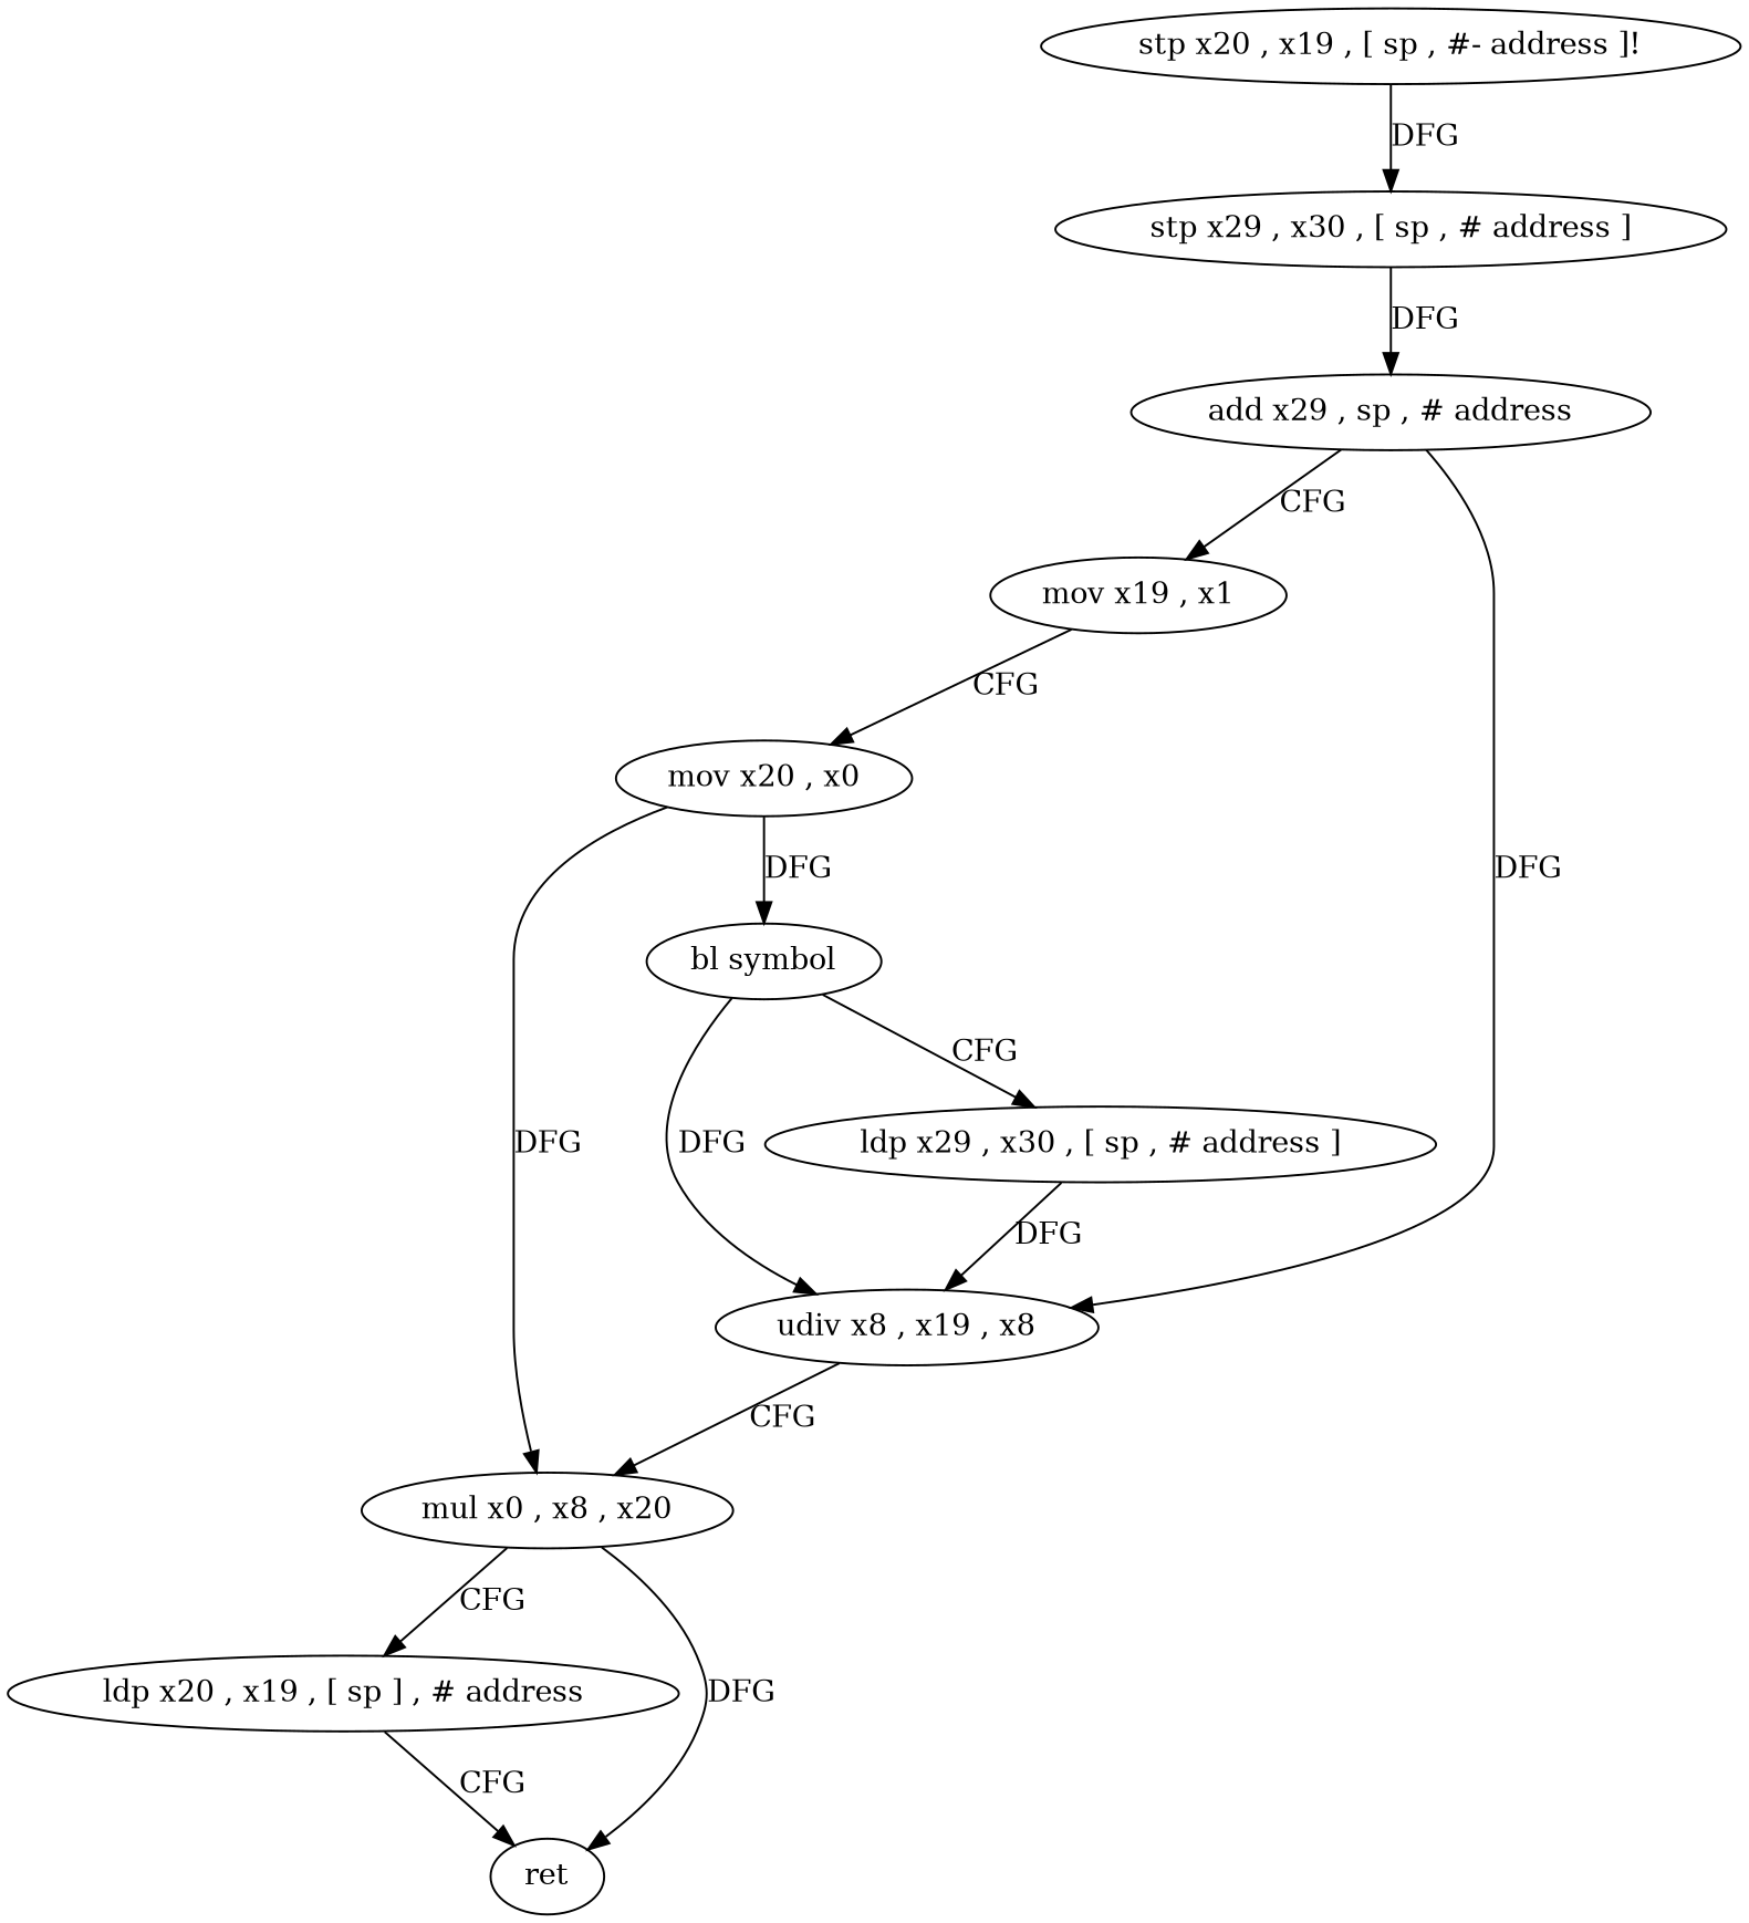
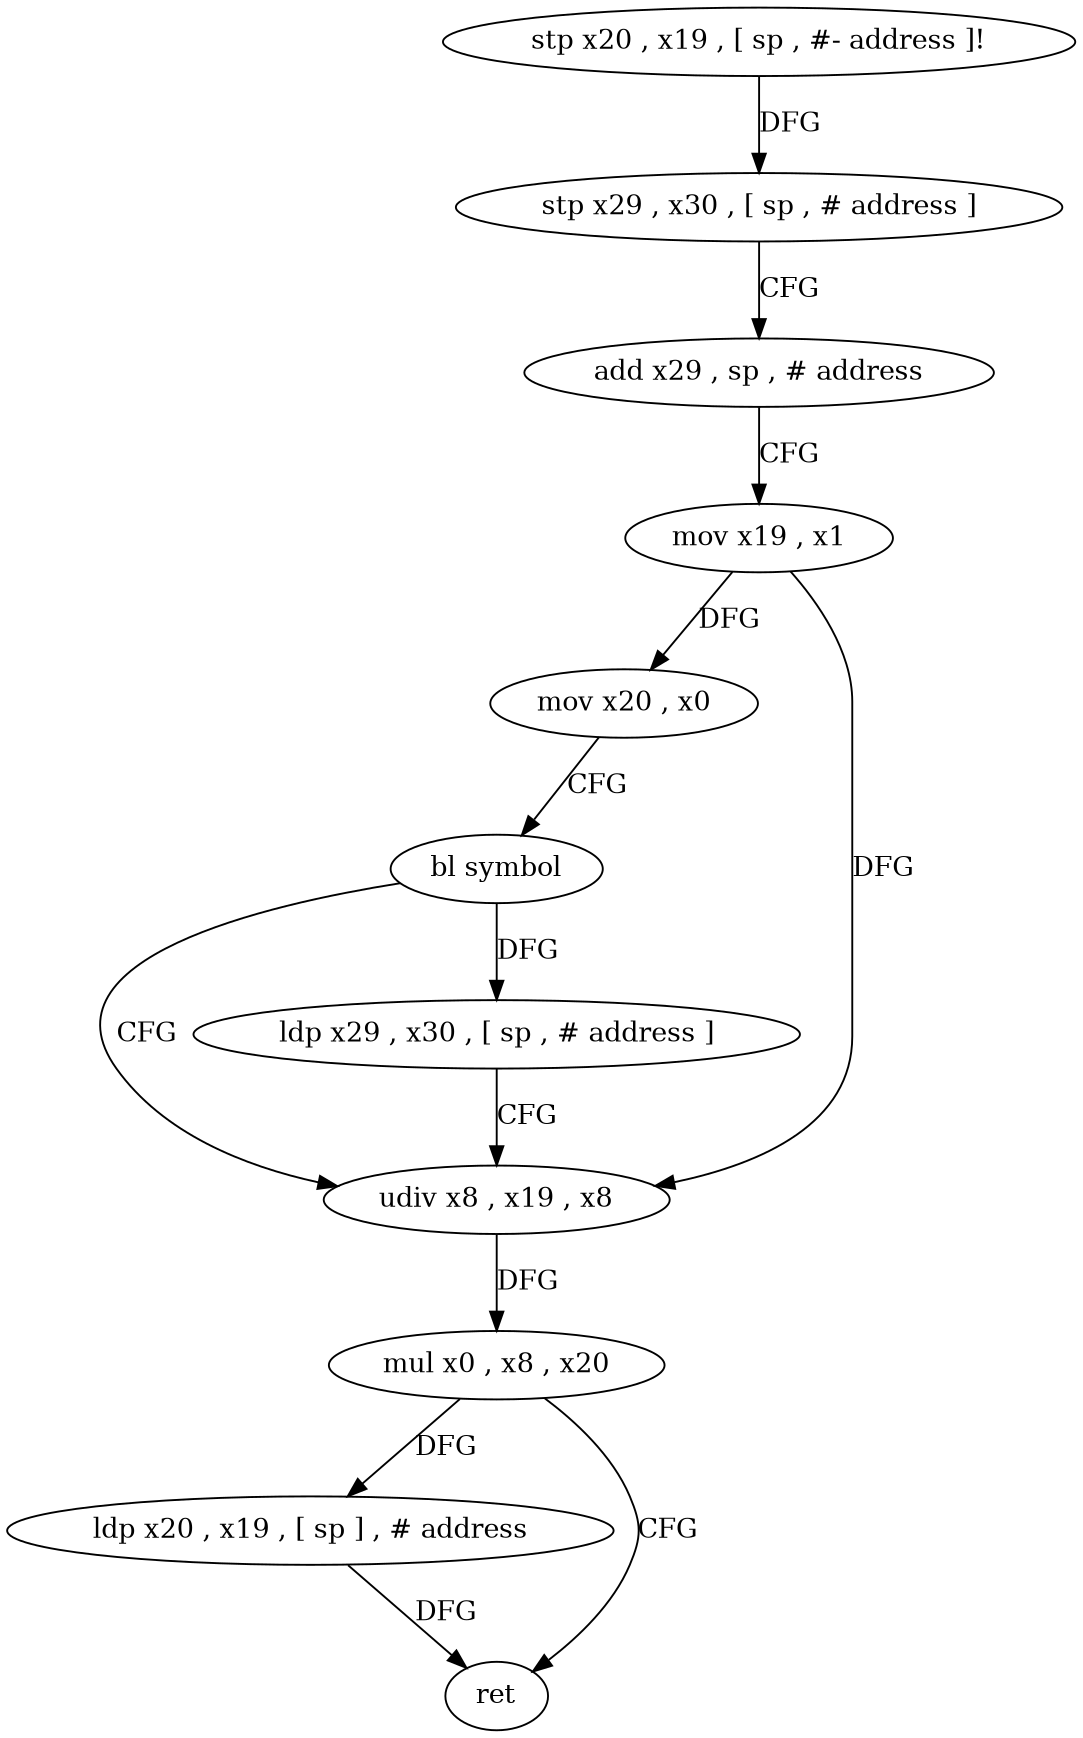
  digraph {
    n1 [label="stp x20 , x19 , [ sp , #- address ]!"]
    n2 [label="stp x29 , x30 , [ sp , # address ]"]
    n3 [label="add x29 , sp , # address"]
    n4 [label="mov x19 , x1"]
    n5 [label="mov x20 , x0"]
    n6 [label="udiv x8 , x19 , x8"]
    n7 [label="bl symbol"]
    n8 [label="mul x0 , x8 , x20"]
    n9 [label="ldp x29 , x30 , [ sp , # address ]"]
    n10 [label="ldp x20 , x19 , [ sp ] , # address"]
    n11 [label=ret]
    n1 -> n2 [label=DFG]
-   n2 -> n3 [label=DFG]
+   n2 -> n3 [label=CFG]
    n3 -> n4 [label=CFG]
-   n4 -> n5 [label=CFG]
-   n3 -> n6 [label=DFG]
-   n5 -> n7 [label=DFG]
-   n5 -> n8 [label=DFG]
-   n6 -> n8 [label=CFG]
-   n7 -> n6 [label=DFG]
-   n7 -> n9 [label=CFG]
-   n8 -> n10 [label=CFG]
-   n8 -> n11 [label=DFG]
-   n9 -> n6 [label=DFG]
-   n10 -> n11 [label=CFG]
+   n4 -> n5 [label=DFG]
+   n4 -> n6 [label=DFG]
+   n5 -> n7 [label=CFG]
+   n6 -> n8 [label=DFG]
+   n7 -> n6 [label=CFG]
+   n7 -> n9 [label=DFG]
+   n8 -> n10 [label=DFG]
+   n8 -> n11 [label=CFG]
+   n9 -> n6 [label=CFG]
+   n10 -> n11 [label=DFG]
  }
